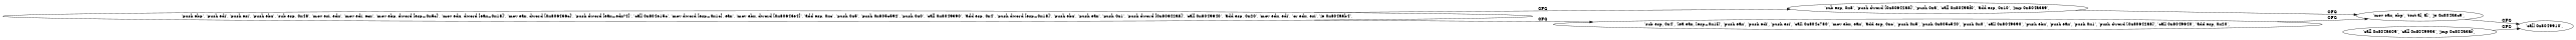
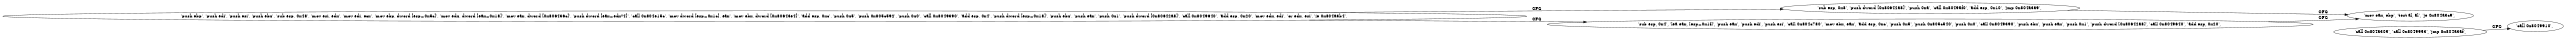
  digraph {
    rankdir=LR
    n1 [label="'push ebp', 'push edi', 'push esi', 'push ebx', 'sub esp, 0x48', 'mov esi, edx', 'mov edi, ecx', 'mov ebp, dword [esp+0x5c]', 'mov edx, dword [eax+0x18]', 'mov eax, dword [0x806436c]', 'push dword [eax+edx*4]', 'call 0x804e15c', 'mov dword [esp+0x1c], eax', 'mov ebx, dword [0x80643e4]', 'add esp, 0xc', 'push 0x5', 'push 0x805c592', 'push 0x0', 'call 0x8049390', 'add esp, 0x4', 'push dword [esp+0x18]', 'push ebx', 'push eax', 'push 0x1', 'push dword [0x80642a8]', 'call 0x8049640', 'add esp, 0x20', 'mov edx, edi', 'or edx, esi', 'je 0x804a3b4', "]
    n2 [label="'sub esp, 0x8', 'push dword [0x80642a8]', 'push 0xa', 'call 0x80495f0', 'add esp, 0x10', 'jmp 0x804a3a9', "]
    n3 [label="'sub esp, 0x4', 'lea eax, [esp+0x1f]', 'push eax', 'push edi', 'push esi', 'call 0x804c780', 'mov ebx, eax', 'add esp, 0xc', 'push 0x5', 'push 0x805c540', 'push 0x0', 'call 0x8049390', 'push ebx', 'push eax', 'push 0x1', 'push dword [0x80642a8]', 'call 0x8049640', 'add esp, 0x20', "]
    n4 [label="'mov eax, ebp', 'test al, al', 'je 0x804a3c9', "]
    n5 [label="'call 0x8049910', "]
-   n6 [label="'call 0x804a305', 'call 0x8049953', 'jmp 0x804a3af', "]
+   n6 [label="'call 0x804a305', 'call 0x8049953', 'jmp 8x804a3af',"]
    n1 -> n2 [label=CFG]
    n1 -> n3 [label=CFG]
    n2 -> n4 [label=CFG]
    n3 -> n4 [label=CFG]
-   n4 -> n5 [label=CFG]
    n6 -> n5 [label=CFG]
  }
